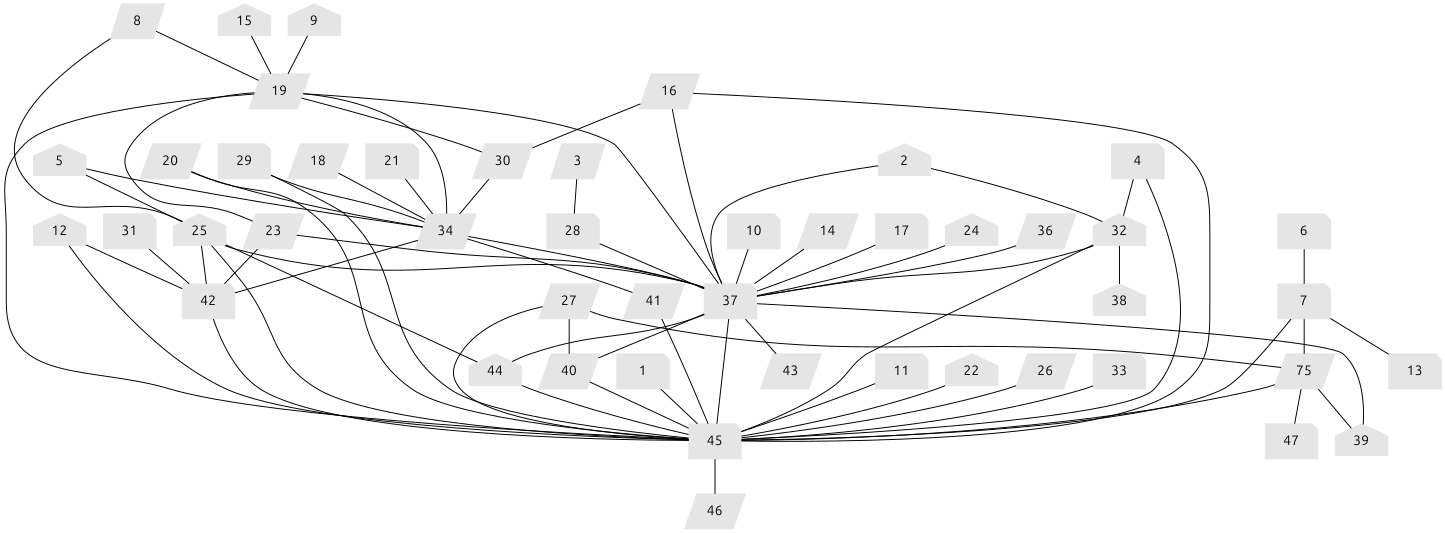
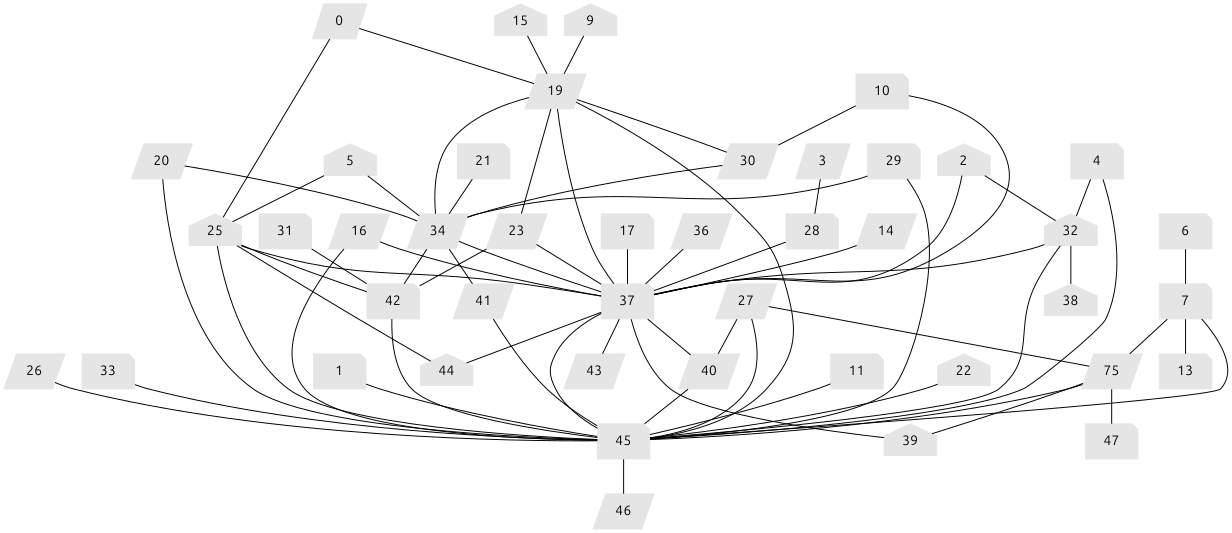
  graph {
    fontname=Ubuntu
    node [color=gray90 fontname=Ubuntu shape=parallelogram style=filled]
    edge [fontname=Ubuntu weight=1.0]
    1 [shape=note]
    45 [shape=note]
    46
    2 [shape=house]
    32 [shape=house]
    37 [shape=note]
    38 [shape=house]
    44 [shape=house]
    40
    39 [shape=house]
    43
    3
    28 [shape=note]
    4 [shape=note]
    5 [shape=house]
    25 [shape=house]
    34
    42 [shape=note]
    41
    6 [shape=note]
    7 [shape=note]
    13 [shape=note]
    n23 [label=75]
    47 [shape=note]
-   8
+   8 [label=0]
    19
    30
    23
    9 [shape=house]
    10 [shape=note]
    11 [shape=note]
-   12 [shape=house]
    14
    15 [shape=house]
    16
    17 [shape=note]
-   18
    20
    21 [shape=note]
    22 [shape=house]
-   24 [shape=house]
    26
    27
    29 [shape=note]
    31 [shape=note]
    33 [shape=note]
    36
    1 -- 45
    45 -- 46
    2 -- 32
    2 -- 37
    32 -- 45
    32 -- 37
    32 -- 38
    37 -- 45 [weight=2.0]
    37 -- 44
    37 -- 40
    37 -- 39
    37 -- 43
-   44 -- 45
    40 -- 45
    3 -- 28
    28 -- 37 [weight=2.0]
    4 -- 45
    4 -- 32
    5 -- 25
    5 -- 34
    25 -- 45
    25 -- 37
    25 -- 44
    25 -- 42
    34 -- 37
    34 -- 42
    34 -- 41
    42 -- 45
    41 -- 45
    6 -- 7
    7 -- 45
    7 -- 13
    7 -- n23
    n23 -- 45 [weight=2.0]
    n23 -- 39
    n23 -- 47
    8 -- 25
    8 -- 19
    19 -- 45
    19 -- 37
    19 -- 34
    19 -- 30
    19 -- 23
    30 -- 34
    23 -- 37
    23 -- 42
    9 -- 19
    10 -- 37
    11 -- 45
-   12 -- 45
-   12 -- 42
    14 -- 37
    15 -- 19
    16 -- 45
    16 -- 37
-   16 -- 30
+   10 -- 30
    17 -- 37
-   18 -- 34
    20 -- 45 [weight=2.0]
    20 -- 34
    21 -- 34
    22 -- 45
-   24 -- 37
    26 -- 45
    27 -- 45
    27 -- 40
    27 -- n23
    29 -- 45
    29 -- 34
    31 -- 42
    33 -- 45
    36 -- 37
  }
